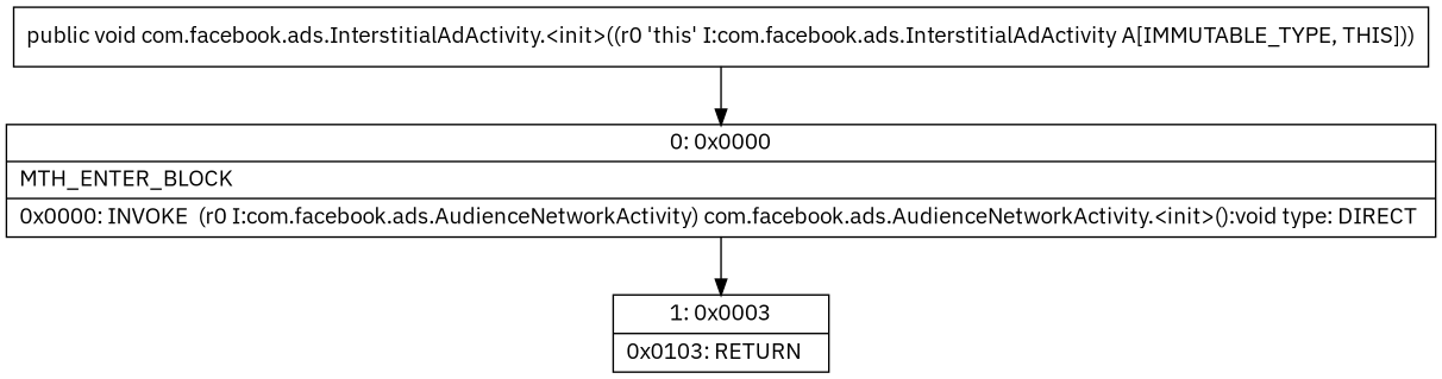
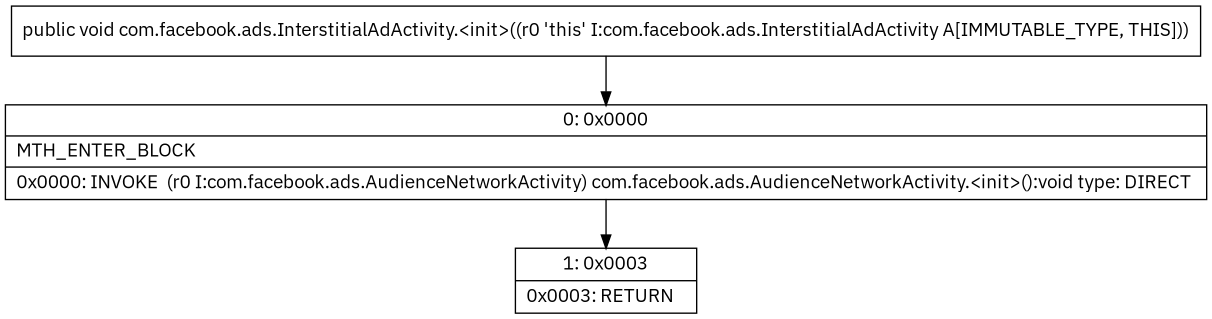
  digraph {
    fontname="IBM Plex Sans"
    node [shape=record fontname="IBM Plex Sans"]
    edge [fontname="IBM Plex Sans"]
    n1 [label="{0\:\ 0x0000|MTH_ENTER_BLOCK\l|0x0000: INVOKE  (r0 I:com.facebook.ads.AudienceNetworkActivity) com.facebook.ads.AudienceNetworkActivity.\<init\>():void type: DIRECT \l}"]
-   n2 [label="{1\:\ 0x0003|0x0103: RETURN   \l}"]
+   n2 [label="{1\:\ 0x0003|0x0003: RETURN   \l}"]
    n3 [label="{public void com.facebook.ads.InterstitialAdActivity.\<init\>((r0 'this' I:com.facebook.ads.InterstitialAdActivity A[IMMUTABLE_TYPE, THIS])) }"]
    n1 -> n2
    n3 -> n1
  }
